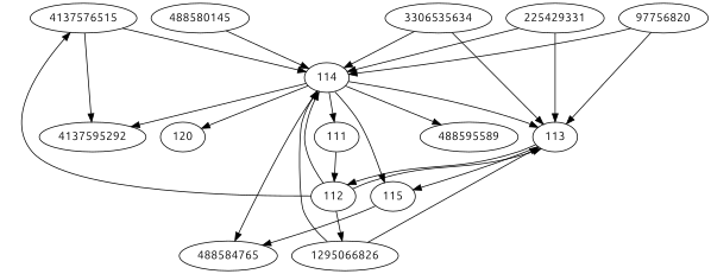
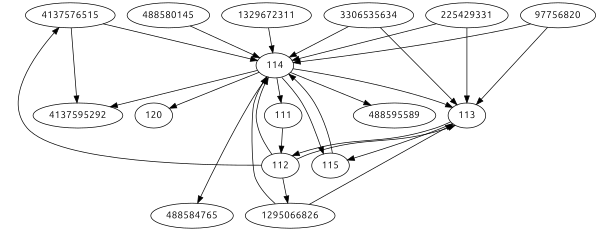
  strict digraph {
    fontname=Ubuntu
    node [fontname=Ubuntu]
    edge [fontname=Ubuntu]
    4137576515
    114
    4137595292
    113
    111
    115
    488595589
    120
    488584765
    1295066826
    112
    488580145
    3306535634
    225429331
    97756820
+   1329672311
    4137576515 -> 114
    4137576515 -> 4137595292
    114 -> 4137595292
    114 -> 113
    114 -> 111
    114 -> 115
    114 -> 488595589
    114 -> 120
    114 -> 488584765
    113 -> 115
    113 -> 112
    111 -> 112
-   115 -> 488584765
+   115 -> 114
    1295066826 -> 114
    1295066826 -> 113
    112 -> 4137576515
    112 -> 114
    112 -> 113
    112 -> 1295066826
    488580145 -> 114
    3306535634 -> 114
    3306535634 -> 113
    225429331 -> 114
    225429331 -> 113
    97756820 -> 114
    97756820 -> 113
+   1329672311 -> 114
  }
